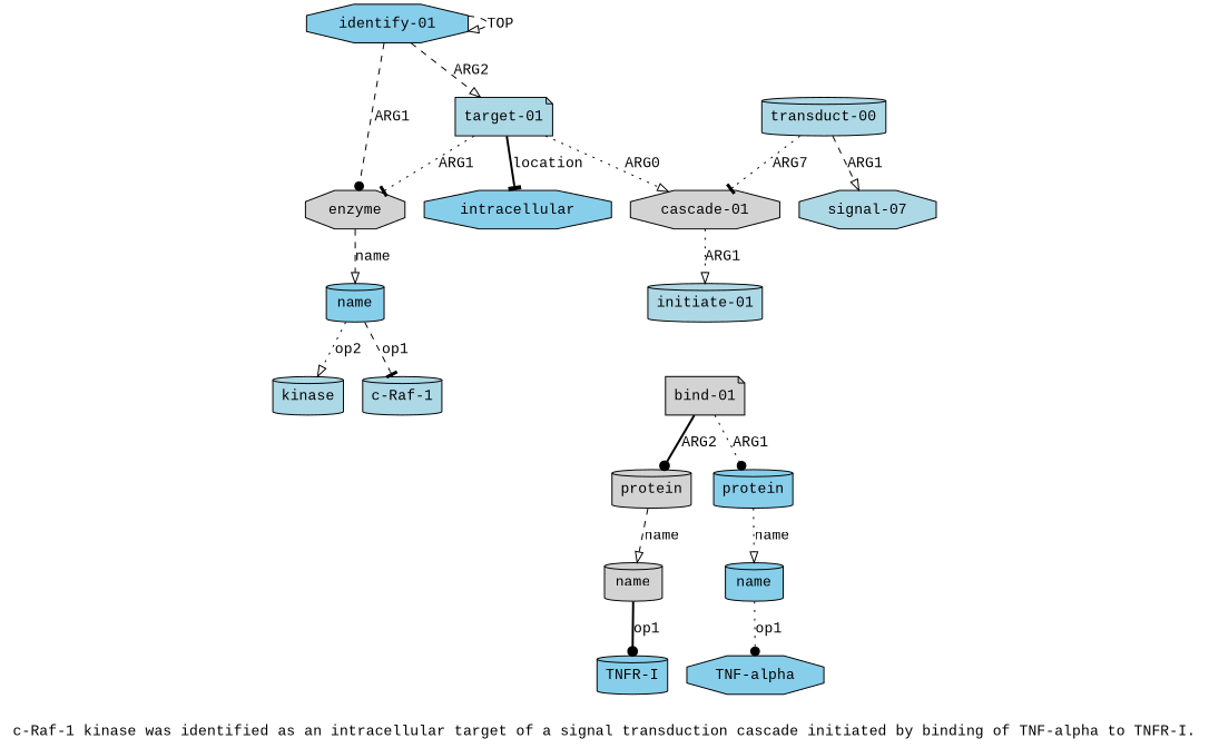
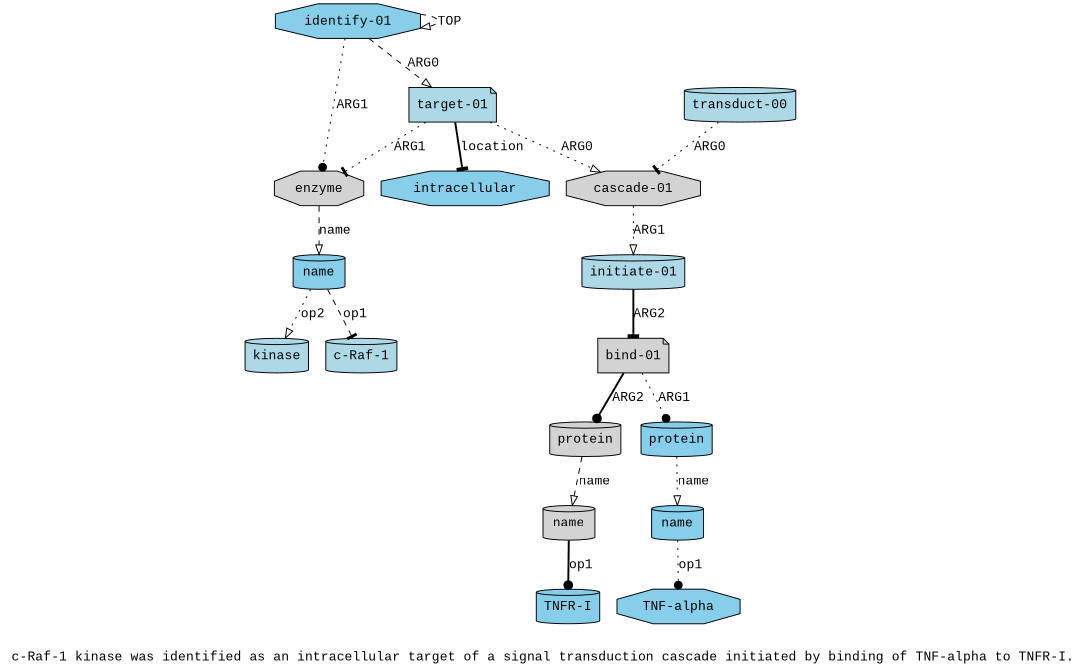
  digraph {
    fontname="Liberation Mono"
    label="c-Raf-1 kinase was identified as an intracellular target of a signal transduction cascade initiated by binding of TNF-alpha to TNFR-I."
    node [color=black fillcolor=skyblue fontname="Liberation Mono" gold_ind=-1 gold_label=name shape=cylinder style=filled test_ind=-1 test_label=name]
    edge [arrowhead=onormal color=black fontname="Liberation Mono" gold_label=ARG1 style=dotted test_label=ARG1]
    n1 [gold_label="TNF-alpha" label="TNF-alpha" shape=octagon test_label="TNF-alpha"]
    n2 [fillcolor=lightgrey gold_ind=11 gold_label=protein label=protein test_ind=11 test_label=protein]
    n3 [fillcolor=lightgrey gold_ind=12 label=name test_ind=12]
    n4 [gold_label="TNFR-I" label="TNFR-I" test_label="TNFR-I"]
    n5 [gold_ind=10 label=name test_ind=10]
    n6 [gold_ind=13 gold_label=intracellular label=intracellular shape=octagon test_ind=13 test_label=intracellular]
    n7 [fillcolor=lightblue gold_label=kinase label=kinase test_label=kinase]
    n8 [fillcolor=lightgrey gold_ind=1 gold_label=enzyme label=enzyme shape=octagon test_ind=1 test_label=enzyme]
    n9 [gold_ind=2 label=name test_ind=2]
    n10 [fillcolor=lightblue gold_label="c-Raf-1" label="c-Raf-1" test_label="c-Raf-1"]
    n11 [gold_ind=0 gold_label="identify-01" label="identify-01" shape=octagon test_ind=0 test_label="identify-01"]
    n12 [fillcolor=lightblue gold_ind=3 gold_label="target-01" label="target-01" shape=note test_ind=3 test_label="target-01"]
    n13 [fillcolor=lightgrey gold_ind=4 gold_label="cascade-01" label="cascade-01" shape=octagon test_ind=4 test_label="cascade-01"]
    n14 [fillcolor=lightblue gold_ind=7 gold_label="initiate-01" label="initiate-01" test_ind=7 test_label="initiate-01"]
    n15 [fillcolor=lightblue gold_ind=5 gold_label="transduct-00" label="transduct-00" test_ind=5 test_label="transduct-00"]
-   n16 [fillcolor=lightblue gold_ind=6 gold_label="signal-07" label="signal-07" shape=octagon test_ind=6 test_label="signal-07"]
    n17 [fillcolor=lightgrey gold_ind=8 gold_label="bind-01" label="bind-01" shape=note test_ind=8 test_label="bind-01"]
    n18 [gold_ind=9 gold_label=protein label=protein test_ind=9 test_label=protein]
    n2 -> n3 [gold_label=name label=name style=dashed test_label=name]
    n3 -> n4 [arrowhead=dot gold_label=op1 label=op1 style=bold test_label=op1]
    n5 -> n1 [arrowhead=dot gold_label=op1 label=op1 test_label=op1]
    n8 -> n9 [gold_label=name label=name style=dashed test_label=name]
    n9 -> n7 [gold_label=op2 label=op2 test_label=op2]
    n9 -> n10 [arrowhead=tee gold_label=op1 label=op1 style=dashed test_label=op1]
-   n11 -> n8 [arrowhead=dot label=ARG1 style=dashed]
+   n11 -> n8 [arrowhead=dot label=ARG1]
    n11 -> n11 [gold_label=TOP label=TOP style=dashed test_label=TOP]
-   n11 -> n12 [gold_label=ARG2 label=ARG2 style=dashed test_label=ARG2]
+   n11 -> n12 [gold_label=ARG2 label=ARG0 style=dashed test_label=ARG2]
    n12 -> n6 [arrowhead=tee gold_label=location label=location style=bold test_label=location]
    n12 -> n8 [arrowhead=tee label=ARG1]
    n12 -> n13 [gold_label=ARG0 label=ARG0 test_label=ARG0]
    n13 -> n14 [label=ARG1]
-   n15 -> n13 [arrowhead=tee gold_label=ARG0 label=ARG7 test_label=ARG0]
-   n15 -> n16 [label=ARG1 style=dashed]
+   n14 -> n17 [arrowhead=tee gold_label=ARG2 label=ARG2 style=bold test_label=ARG2]
+   n15 -> n13 [arrowhead=tee gold_label=ARG0 label=ARG0 test_label=ARG0]
    n17 -> n2 [arrowhead=dot gold_label=ARG2 label=ARG2 style=bold test_label=ARG2]
    n17 -> n18 [arrowhead=dot label=ARG1]
    n18 -> n5 [gold_label=name label=name test_label=name]
  }
